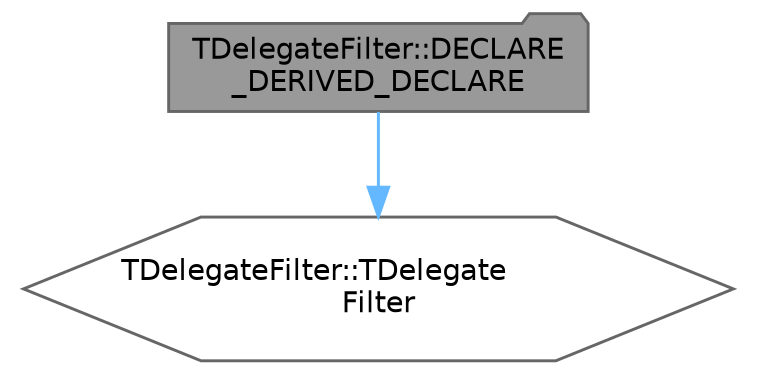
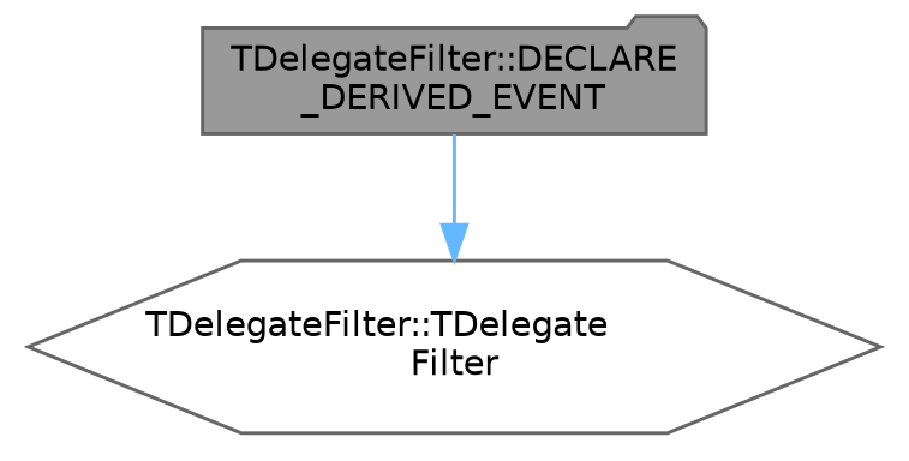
  digraph {
    rankdir=TB
    node [fontname=Helvetica fontsize=10 style=filled]
-   n1 [color=gray40 fillcolor=grey60 fontcolor=black height=0.2 label="TDelegateFilter::DECLARE\l_DERIVED_DECLARE" shape=folder width=0.4]
+   n1 [color=gray40 fillcolor=grey60 fontcolor=black height=0.2 label="TDelegateFilter::DECLARE\l_DERIVED_EVENT" shape=folder width=0.4]
    n2 [color=grey40 fillcolor=white height=0.2 label="TDelegateFilter::TDelegate\lFilter" shape=hexagon width=0.4]
    n1 -> n2 [color=steelblue1 fontname=Helvetica fontsize=10 labelfontname=Helvetica labelfontsize=10 style=solid arrowhead=normal]
  }
